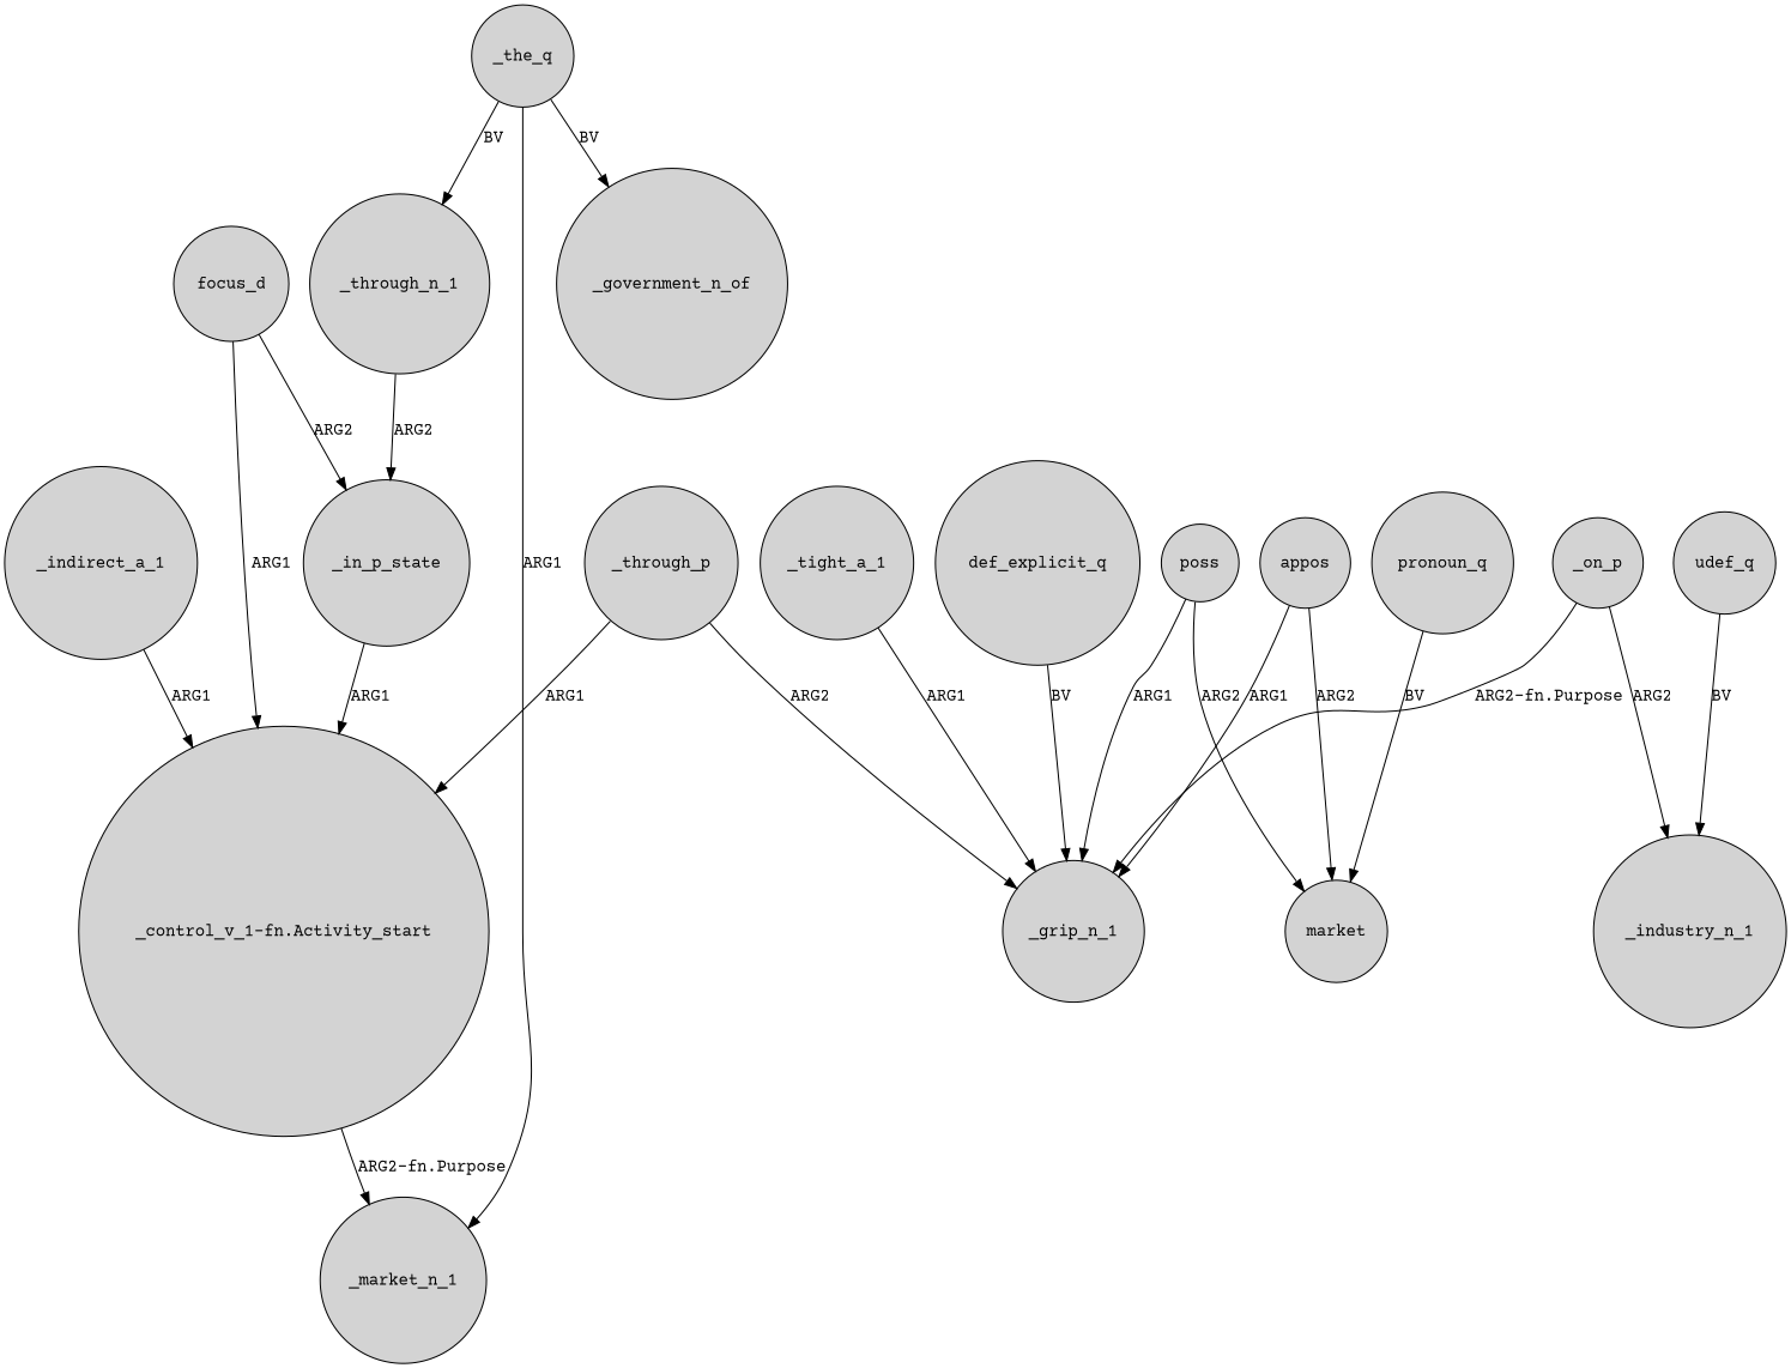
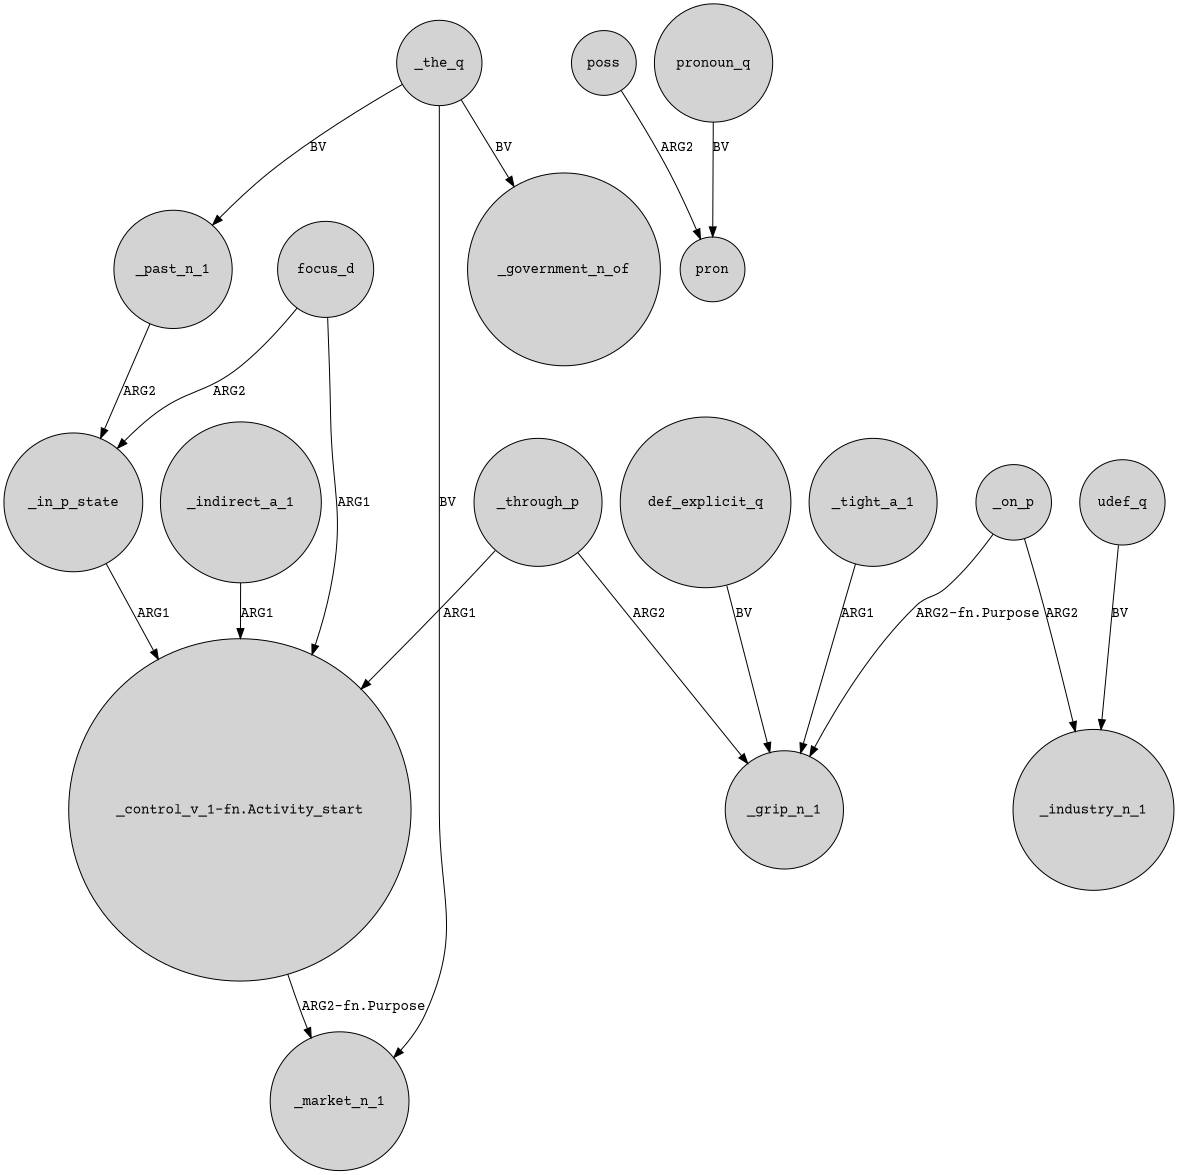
  digraph {
    fontname="Courier Prime"
    node [fontname="Courier Prime" shape=circle style=filled]
    edge [fontname="Courier Prime"]
    _in_p_state
    "_control_v_1-fn.Activity_start"
-   _past_n_1 [label=_through_n_1]
+   _past_n_1
    _market_n_1
    focus_d
    _tight_a_1
    _grip_n_1
    _through_p
    poss
-   pron [label=market]
+   pron
    _on_p
    _industry_n_1
    _the_q
    _government_n_of
-   appos
    pronoun_q
    udef_q
    def_explicit_q
    _indirect_a_1
    _in_p_state -> "_control_v_1-fn.Activity_start" [label=ARG1]
    "_control_v_1-fn.Activity_start" -> _market_n_1 [label="ARG2-fn.Purpose"]
    _past_n_1 -> _in_p_state [label=ARG2]
    focus_d -> _in_p_state [label=ARG2]
    focus_d -> "_control_v_1-fn.Activity_start" [label=ARG1]
    _tight_a_1 -> _grip_n_1 [label=ARG1]
    _through_p -> "_control_v_1-fn.Activity_start" [label=ARG1]
    _through_p -> _grip_n_1 [label=ARG2]
-   poss -> _grip_n_1 [label=ARG1]
    poss -> pron [label=ARG2]
    _on_p -> _grip_n_1 [label="ARG2-fn.Purpose"]
    _on_p -> _industry_n_1 [label=ARG2]
    _the_q -> _past_n_1 [label=BV]
-   _the_q -> _market_n_1 [label=ARG1]
+   _the_q -> _market_n_1 [label=BV]
    _the_q -> _government_n_of [label=BV]
-   appos -> _grip_n_1 [label=ARG1]
-   appos -> pron [label=ARG2]
    pronoun_q -> pron [label=BV]
    udef_q -> _industry_n_1 [label=BV]
    def_explicit_q -> _grip_n_1 [label=BV]
    _indirect_a_1 -> "_control_v_1-fn.Activity_start" [label=ARG1]
  }
